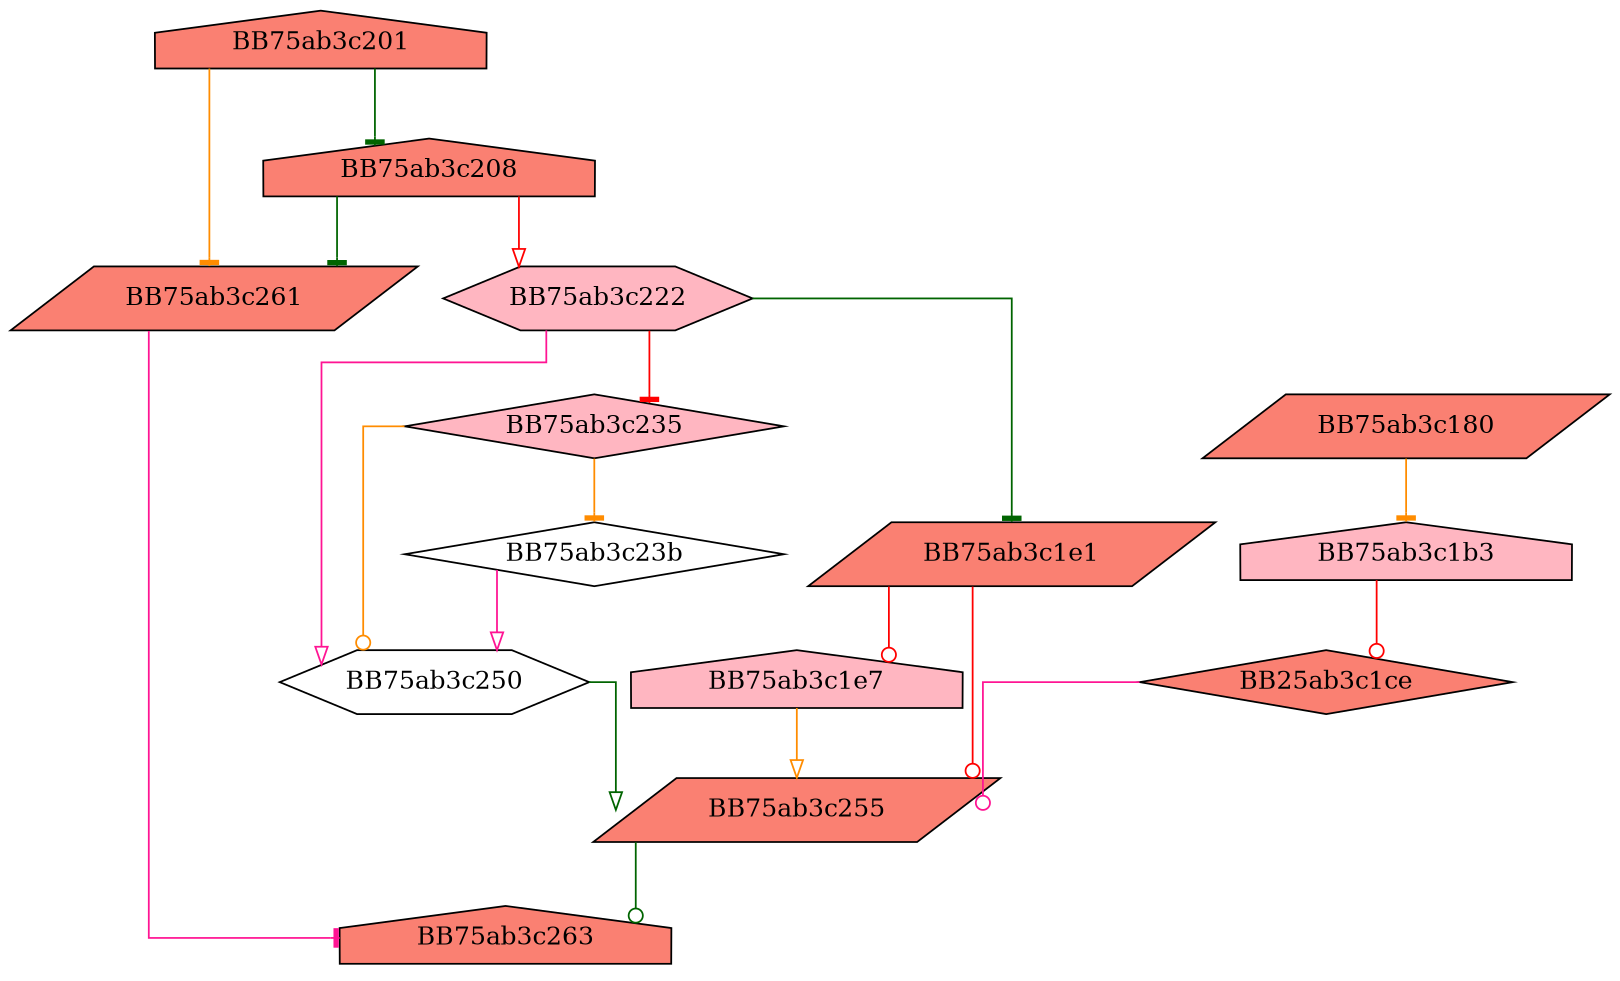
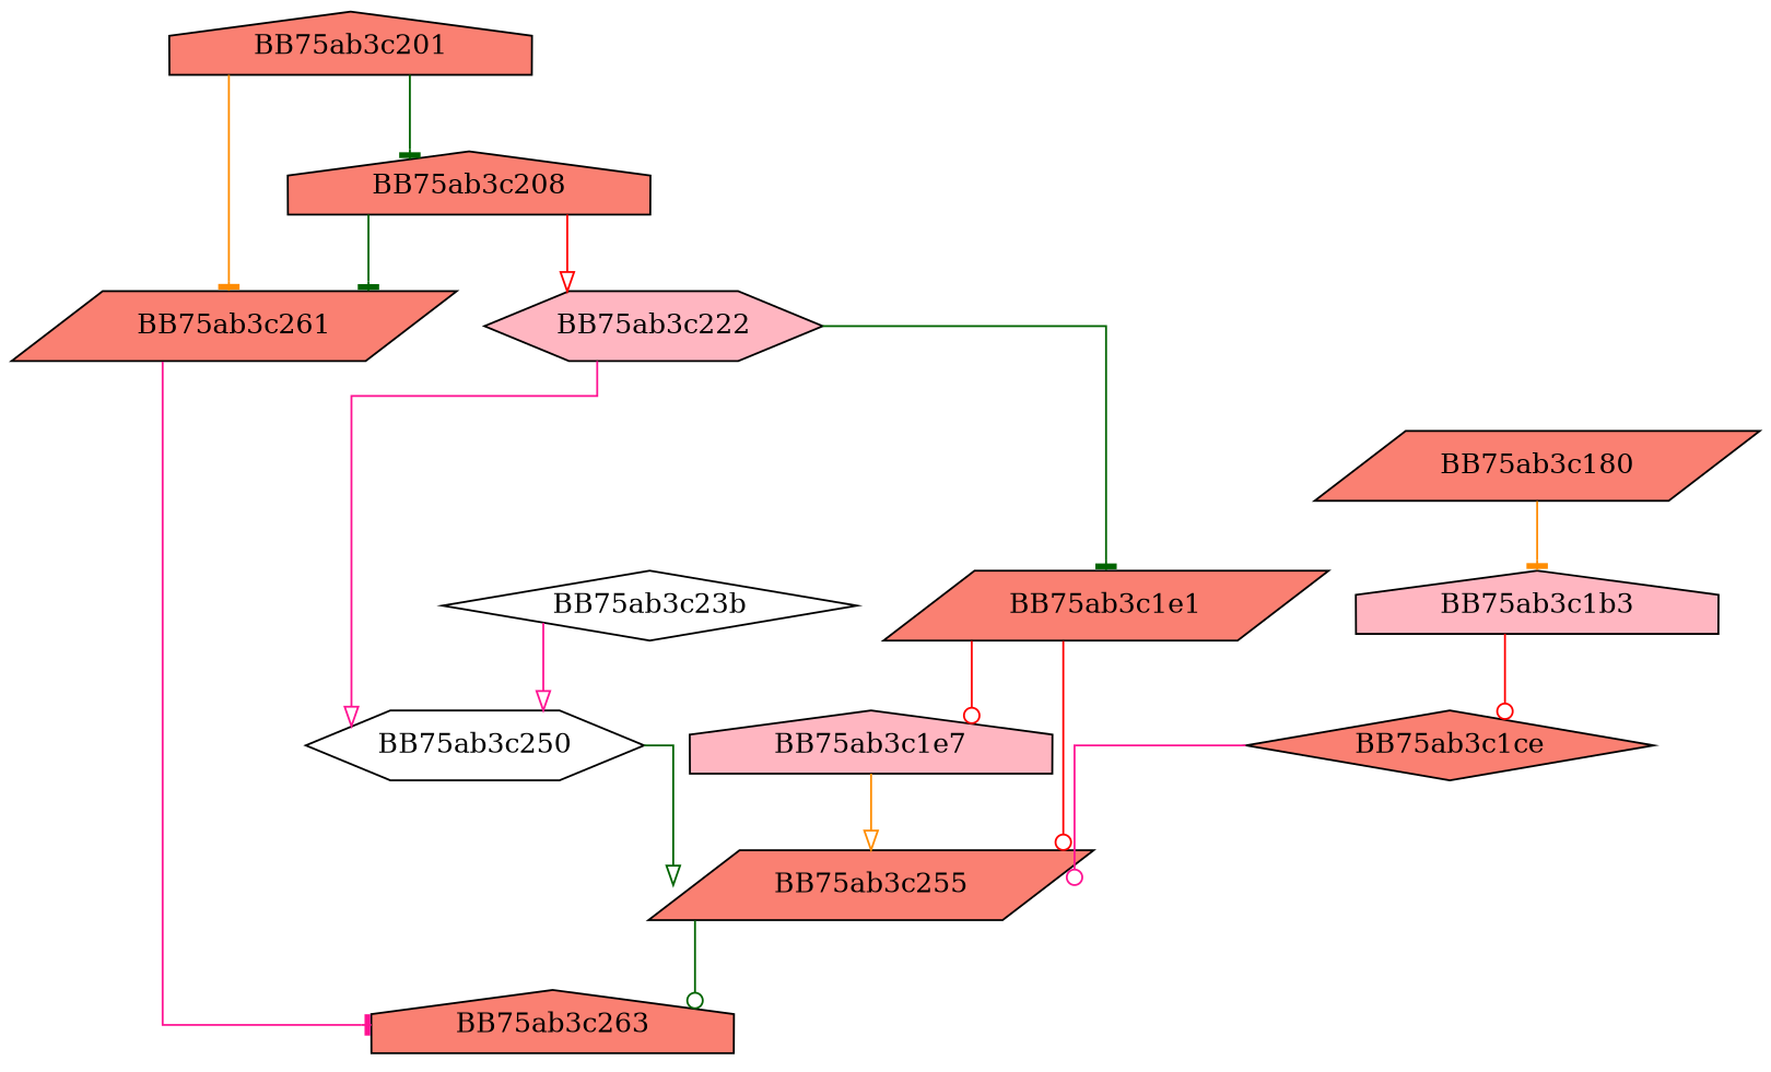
  digraph {
    splines=ortho
    node [fillcolor=salmon shape=house style=filled]
    edge [arrowhead=tee color=darkorange]
    BB75ab3c180 [shape=parallelogram]
    BB75ab3c1b3 [fillcolor=lightpink]
-   BB75ab3c1ce [shape=diamond label=BB25ab3c1ce]
+   BB75ab3c1ce [shape=diamond]
    BB75ab3c261 [shape=parallelogram]
    BB75ab3c201
    BB75ab3c208
    BB75ab3c255 [shape=parallelogram]
    BB75ab3c263
    BB75ab3c222 [fillcolor=lightpink shape=hexagon]
    BB75ab3c1e1 [shape=parallelogram]
    BB75ab3c1e7 [fillcolor=lightpink]
    BB75ab3c250 [fillcolor=white shape=hexagon]
-   BB75ab3c235 [fillcolor=lightpink shape=diamond]
    BB75ab3c23b [fillcolor=white shape=diamond]
    BB75ab3c180 -> BB75ab3c1b3
    BB75ab3c1b3 -> BB75ab3c1ce [arrowhead=odot color=red]
    BB75ab3c1ce -> BB75ab3c255 [arrowhead=odot color=deeppink]
    BB75ab3c261 -> BB75ab3c263 [color=deeppink]
    BB75ab3c201 -> BB75ab3c261
    BB75ab3c201 -> BB75ab3c208 [color=darkgreen]
    BB75ab3c208 -> BB75ab3c261 [color=darkgreen]
    BB75ab3c208 -> BB75ab3c222 [arrowhead=onormal color=red]
    BB75ab3c255 -> BB75ab3c263 [arrowhead=odot color=darkgreen]
    BB75ab3c222 -> BB75ab3c1e1 [color=darkgreen]
    BB75ab3c222 -> BB75ab3c250 [arrowhead=onormal color=deeppink]
-   BB75ab3c222 -> BB75ab3c235 [color=red]
    BB75ab3c1e1 -> BB75ab3c255 [arrowhead=odot color=red]
    BB75ab3c1e1 -> BB75ab3c1e7 [arrowhead=odot color=red]
    BB75ab3c1e7 -> BB75ab3c255 [arrowhead=onormal]
    BB75ab3c250 -> BB75ab3c255 [arrowhead=onormal color=darkgreen]
-   BB75ab3c235 -> BB75ab3c250 [arrowhead=odot]
-   BB75ab3c235 -> BB75ab3c23b
    BB75ab3c23b -> BB75ab3c250 [arrowhead=onormal color=deeppink]
  }
